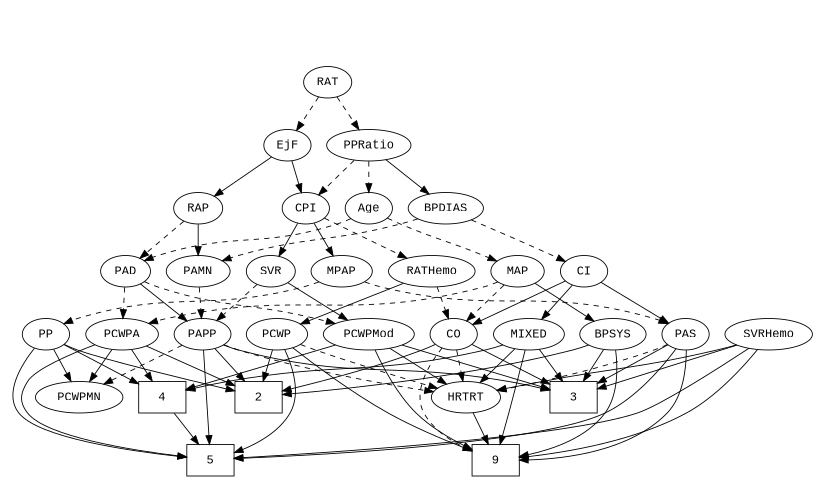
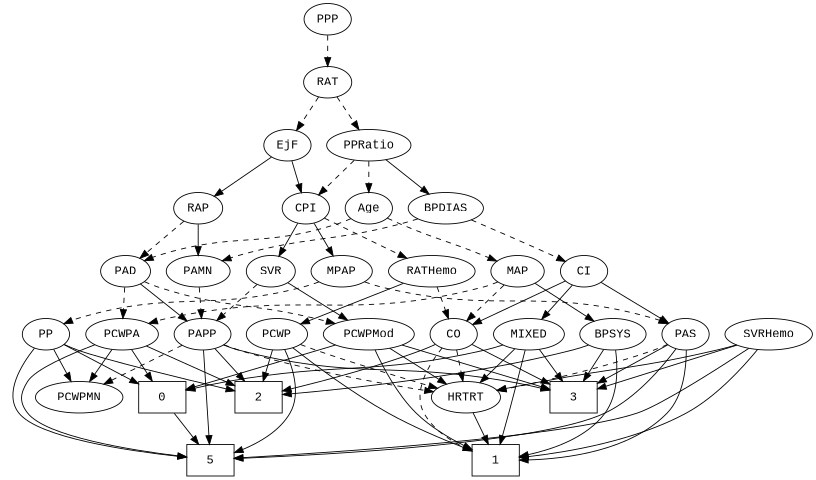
  strict digraph {
    fontname="Liberation Mono"
    node [fontname="Liberation Mono"]
    edge [fontname="Liberation Mono" style=solid]
-   1 [height=0.5 shape=box width=0.75 label=9]
+   1 [height=0.5 shape=box width=0.75]
    2 [height=0.5 shape=box width=0.75]
    3 [height=0.5 shape=box width=0.75]
-   4 [height=0.5 shape=box width=0.75]
+   4 [height=0.5 shape=box width=0.75 label=0]
    5 [height=0.5 shape=box width=0.75]
    Age [height=0.5 width=0.75]
    PAD [height=0.5 width=0.79437]
    MAP [height=0.5 width=0.84854]
    PCWPMod [height=0.5 width=1.4443]
    PCWPA [height=0.5 width=1.1555]
    PAPP [height=0.5 width=0.88464]
    BPSYS [height=0.5 width=1.0471]
    CO [height=0.5 width=0.75]
    HRTRT [height=0.5 width=1.1013]
    PCWPMN [height=0.5 width=1.3902]
    EjF [height=0.5 width=0.75]
    RAP [height=0.5 width=0.77632]
    CPI [height=0.5 width=0.75]
    PAMN [height=0.5 width=1.011]
    MPAP [height=0.5 width=0.97491]
    RATHemo [height=0.5 width=1.3721]
    SVR [height=0.5 width=0.77632]
    PAS [height=0.5 width=0.75]
    PP [height=0.5 width=0.75]
    PCWP [height=0.5 width=0.97491]
    SVRHemo [height=0.5 width=1.3902]
    MIXED [height=0.5 width=1.1193]
    RAT [height=0.5 width=0.75827]
    PPRatio [height=0.5 width=1.1013]
    BPDIAS [height=0.5 width=1.1735]
    CI [height=0.5 width=0.75]
+   PPP [height=0.5 width=0.75]
    4 -> 5
    Age -> PAD [style=dashed]
    Age -> MAP [style=dashed]
    PAD -> PCWPMod [style=dashed]
    PAD -> PCWPA [style=dashed]
    PAD -> PAPP
    MAP -> PCWPA [style=dashed]
    MAP -> BPSYS
    MAP -> CO [style=dashed]
    PCWPMod -> 1
    PCWPMod -> 3
    PCWPMod -> 4
    PCWPMod -> HRTRT
    PCWPA -> 2
    PCWPA -> 4
    PCWPA -> 5
    PCWPA -> PCWPMN
    PAPP -> 2
    PAPP -> 3
    PAPP -> 5
    PAPP -> HRTRT [style=dashed]
    PAPP -> PCWPMN [style=dashed]
    BPSYS -> 1
    BPSYS -> 2
    BPSYS -> 3
    CO -> 1 [style=dashed]
    CO -> 2
    CO -> 3
    CO -> HRTRT [style=dashed]
    HRTRT -> 1
    EjF -> RAP
    EjF -> CPI
    RAP -> PAD [style=dashed]
    RAP -> PAMN
    CPI -> MPAP
    CPI -> RATHemo [style=dashed]
    CPI -> SVR
    PAMN -> PAPP [style=dashed]
    MPAP -> PAS [style=dashed]
    MPAP -> PP [style=dashed]
    RATHemo -> CO [style=dashed]
    RATHemo -> PCWP
    SVR -> PCWPMod
    SVR -> PAPP [style=dashed]
    PAS -> 1
    PAS -> 3
    PAS -> 5
    PAS -> HRTRT [style=dashed]
    PP -> 2
    PP -> 4
    PP -> 5
    PP -> PCWPMN
    PCWP -> 1
    PCWP -> 2
    PCWP -> 5
    PCWP -> HRTRT [style=dashed]
    SVRHemo -> 1
    SVRHemo -> 3
    SVRHemo -> 5
    SVRHemo -> HRTRT
    MIXED -> 1
    MIXED -> 3
    MIXED -> 4
    MIXED -> HRTRT
    RAT -> EjF [style=dashed]
    RAT -> PPRatio [style=dashed]
    PPRatio -> Age [style=dashed]
    PPRatio -> CPI [style=dashed]
    PPRatio -> BPDIAS
    BPDIAS -> PAMN [style=dashed]
    BPDIAS -> CI [style=dashed]
    CI -> CO
    CI -> PAS
    CI -> MIXED
+   PPP -> RAT [style=dashed]
  }
